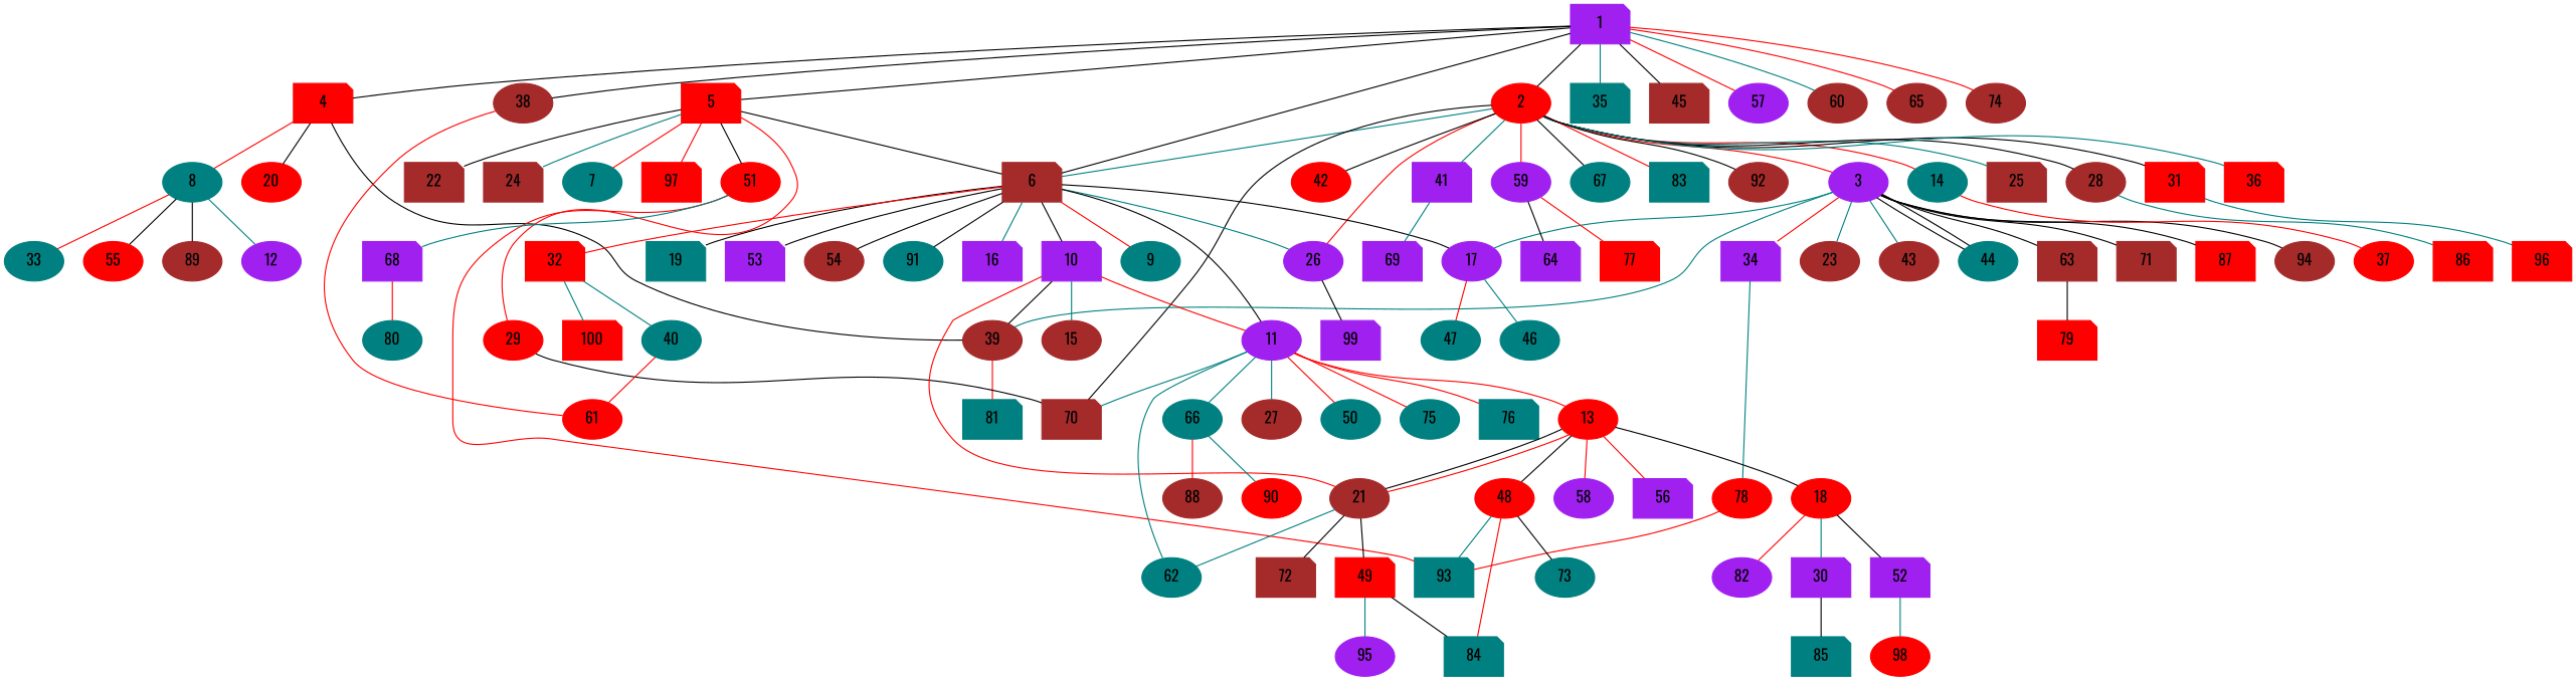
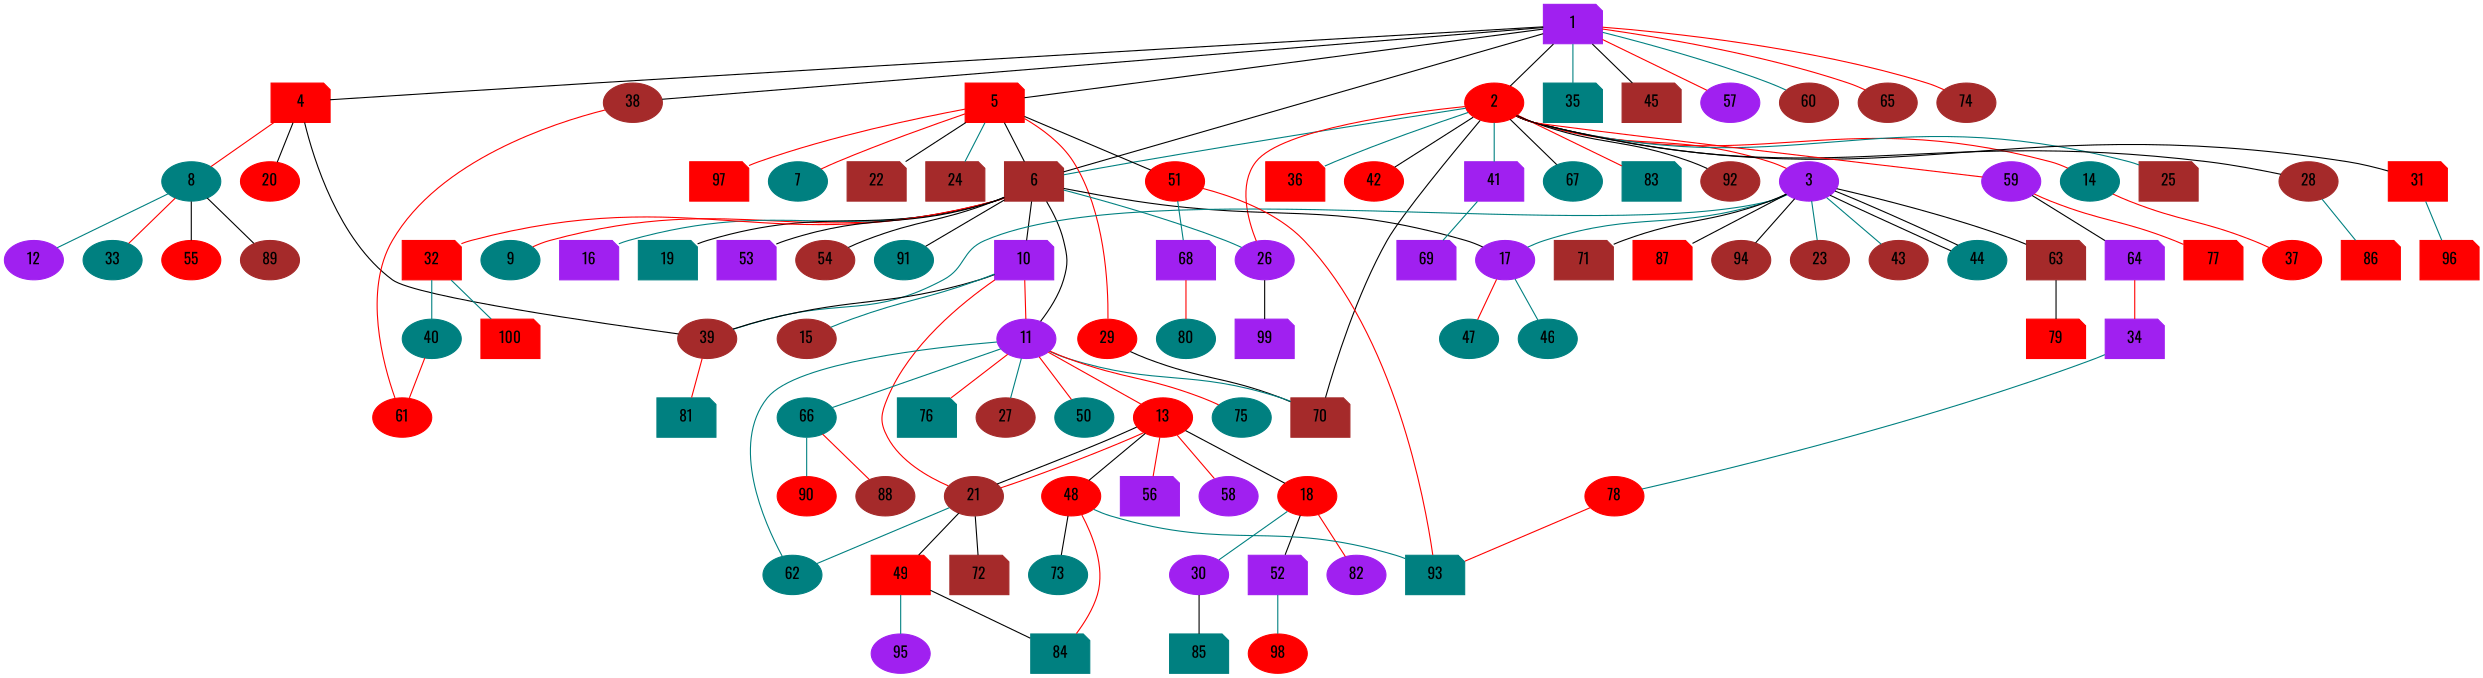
  graph {
    fontname=Oswald
    node [color=red fontname=Oswald shape=ellipse style=filled]
    edge [color=black fontname=Oswald]
    1 [color=purple shape=note]
    2
    4 [shape=note]
    5 [shape=note]
    6 [color=brown shape=note]
    35 [color=teal shape=note]
    38 [color=brown]
    45 [color=brown shape=note]
    57 [color=purple]
    60 [color=brown]
    65 [color=brown]
    74 [color=brown]
    3 [color=purple]
    14 [color=teal]
    25 [color=brown shape=note]
    26 [color=purple]
    28 [color=brown]
    31 [shape=note]
    36 [shape=note]
    41 [color=purple shape=note]
    42
    59 [color=purple]
    67 [color=teal]
    70 [color=brown shape=note]
    83 [color=teal shape=note]
    92 [color=brown]
    39 [color=brown]
    8 [color=teal]
    20
    7 [color=teal]
    22 [color=brown shape=note]
    24 [color=brown shape=note]
    29
    51
    97 [shape=note]
    17 [color=purple]
    9 [color=teal]
    10 [color=purple shape=note]
    11 [color=purple]
    16 [color=purple shape=note]
    19 [color=teal shape=note]
    32 [shape=note]
    53 [color=purple shape=note]
    54 [color=brown]
    91 [color=teal]
    61
    23 [color=brown]
    34 [color=purple shape=note]
    43 [color=brown]
    44 [color=teal]
    63 [color=brown shape=note]
    71 [color=brown shape=note]
    87 [shape=note]
    94 [color=brown]
    37
    99 [color=purple shape=note]
    86 [shape=note]
    96 [shape=note]
    69 [color=purple shape=note]
    64 [color=purple shape=note]
    77 [shape=note]
    46 [color=teal]
    47 [color=teal]
    78
    81 [color=teal shape=note]
    79 [shape=note]
    12 [color=purple]
    33 [color=teal]
    55
    89 [color=brown]
    93 [color=teal shape=note]
    68 [color=purple shape=note]
    15 [color=brown]
    21 [color=brown]
    13
    27 [color=brown]
    50 [color=teal]
    62 [color=teal]
    66 [color=teal]
    75 [color=teal]
    76 [color=teal shape=note]
    40 [color=teal]
    100 [shape=note]
    49 [shape=note]
    72 [color=brown shape=note]
    18
    48
    56 [color=purple shape=note]
    58 [color=purple]
    88 [color=brown]
    90
-   30 [color=purple shape=note]
+   30 [color=purple]
    52 [color=purple shape=note]
    82 [color=purple]
    73 [color=teal]
    84 [color=teal shape=note]
    85 [color=teal shape=note]
    98
    95 [color=purple]
    80 [color=teal]
    1 -- 2
    1 -- 4
    1 -- 5
    1 -- 6
    1 -- 35 [color=teal]
    1 -- 38
    1 -- 45
    1 -- 57 [color=red]
    1 -- 60 [color=teal]
    1 -- 65 [color=red]
    1 -- 74 [color=red]
    2 -- 6 [color=teal]
    2 -- 3 [color=red]
    2 -- 14 [color=red]
    2 -- 25 [color=teal]
    2 -- 26 [color=red]
    2 -- 28
    2 -- 31
    2 -- 36 [color=teal]
    2 -- 41 [color=teal]
    2 -- 42
    2 -- 59 [color=red]
    2 -- 67
    2 -- 70
    2 -- 83 [color=red]
    2 -- 92
    4 -- 39
    4 -- 8 [color=red]
    4 -- 20
    5 -- 6
    5 -- 7 [color=red]
    5 -- 22
    5 -- 24 [color=teal]
    5 -- 29 [color=red]
    5 -- 51
    5 -- 97 [color=red]
    6 -- 26 [color=teal]
    6 -- 17
    6 -- 9 [color=red]
    6 -- 10
    6 -- 11
    6 -- 16 [color=teal]
    6 -- 19
    6 -- 32 [color=red]
    6 -- 53
    6 -- 54
    6 -- 91
    38 -- 61 [color=red]
    3 -- 39 [color=teal]
    3 -- 17 [color=teal]
    3 -- 23 [color=teal]
-   3 -- 34 [color=red]
+   64 -- 34 [color=red]
    3 -- 43 [color=teal]
    3 -- 44
    3 -- 44
    3 -- 63
    3 -- 71
    3 -- 87
    3 -- 94
    14 -- 37 [color=red]
    26 -- 99
    28 -- 86 [color=teal]
    31 -- 96 [color=teal]
    41 -- 69 [color=teal]
    59 -- 64
    59 -- 77 [color=red]
    39 -- 81 [color=red]
    8 -- 12 [color=teal]
    8 -- 33 [color=red]
    8 -- 55
    8 -- 89
    29 -- 70
    51 -- 93 [color=red]
    51 -- 68 [color=teal]
    17 -- 46 [color=teal]
    17 -- 47 [color=red]
    10 -- 39
    10 -- 11 [color=red]
    10 -- 15 [color=teal]
    10 -- 21 [color=red]
    11 -- 70 [color=teal]
    11 -- 13 [color=red]
    11 -- 27 [color=teal]
    11 -- 50 [color=red]
    11 -- 62 [color=teal]
    11 -- 66 [color=teal]
    11 -- 75 [color=red]
    11 -- 76 [color=red]
    32 -- 40 [color=teal]
    32 -- 100 [color=teal]
    34 -- 78 [color=teal]
    63 -- 79
    78 -- 93 [color=red]
    68 -- 80 [color=red]
    21 -- 62 [color=teal]
    21 -- 49
    21 -- 72
    13 -- 21
    13 -- 21 [color=red]
    13 -- 18
    13 -- 48
    13 -- 56 [color=red]
    13 -- 58 [color=red]
    66 -- 88 [color=red]
    66 -- 90 [color=teal]
    40 -- 61 [color=red]
    49 -- 84
    49 -- 95 [color=teal]
    18 -- 30 [color=teal]
    18 -- 52
    18 -- 82 [color=red]
    48 -- 93 [color=teal]
    48 -- 73
    48 -- 84 [color=red]
    30 -- 85
    52 -- 98 [color=teal]
  }
